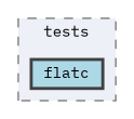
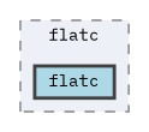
  digraph {
    compound=true
    fontname="IBM Plex Mono"
    n1 [color=grey25 fillcolor=lightblue fontname="IBM Plex Mono" fontsize=10 height=0.2 label=flatc shape=box style="filled,bold" width=0.4]
    subgraph cluster_1 {
      bgcolor="#edf0f7"
      fontsize=10
-     label=tests
+     label=flatc
      pencolor=grey50
      style="filled,dashed"
      n1
    }
  }
